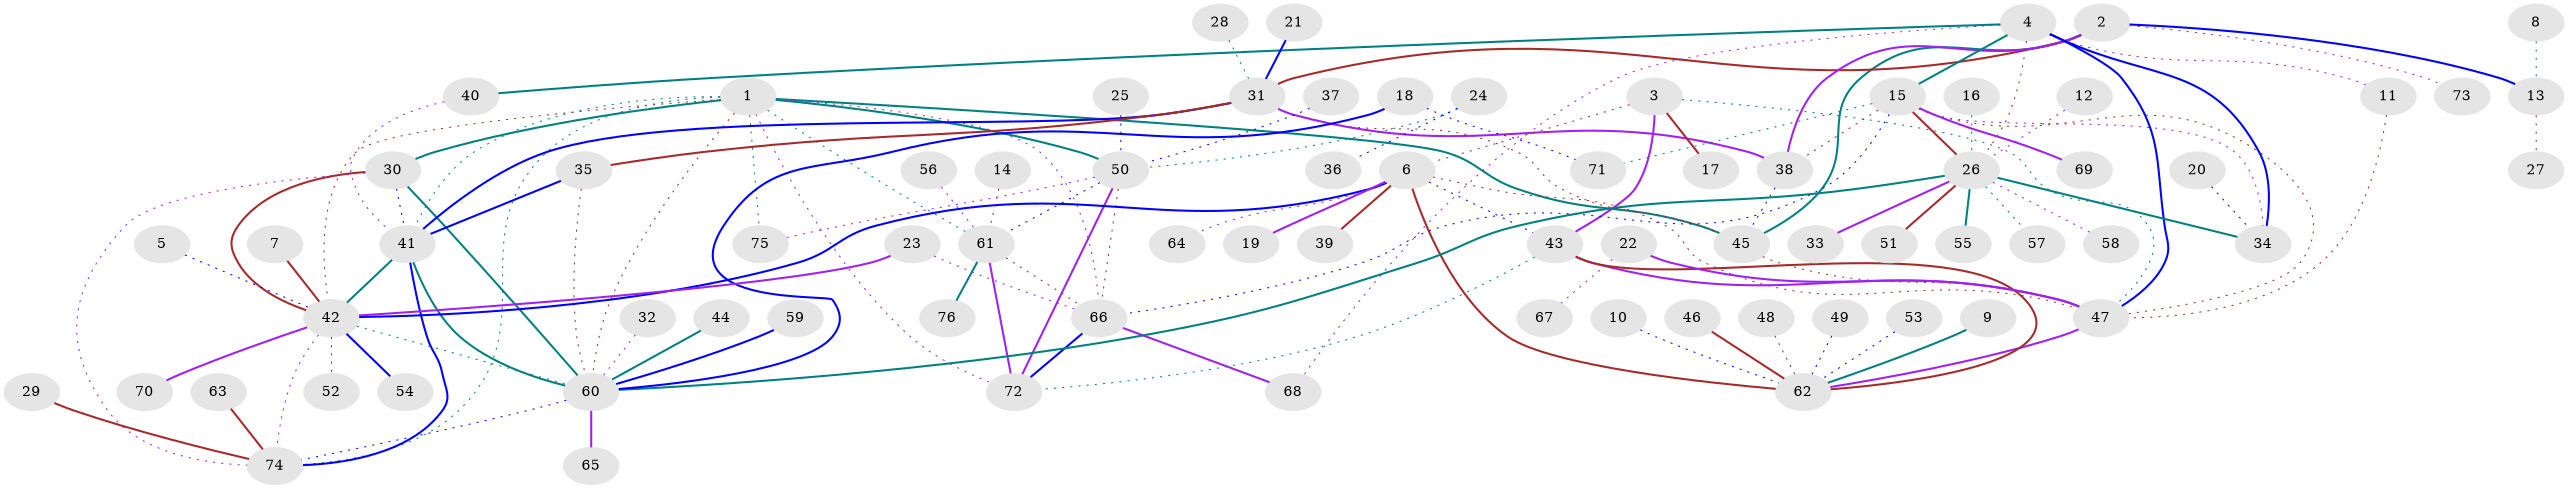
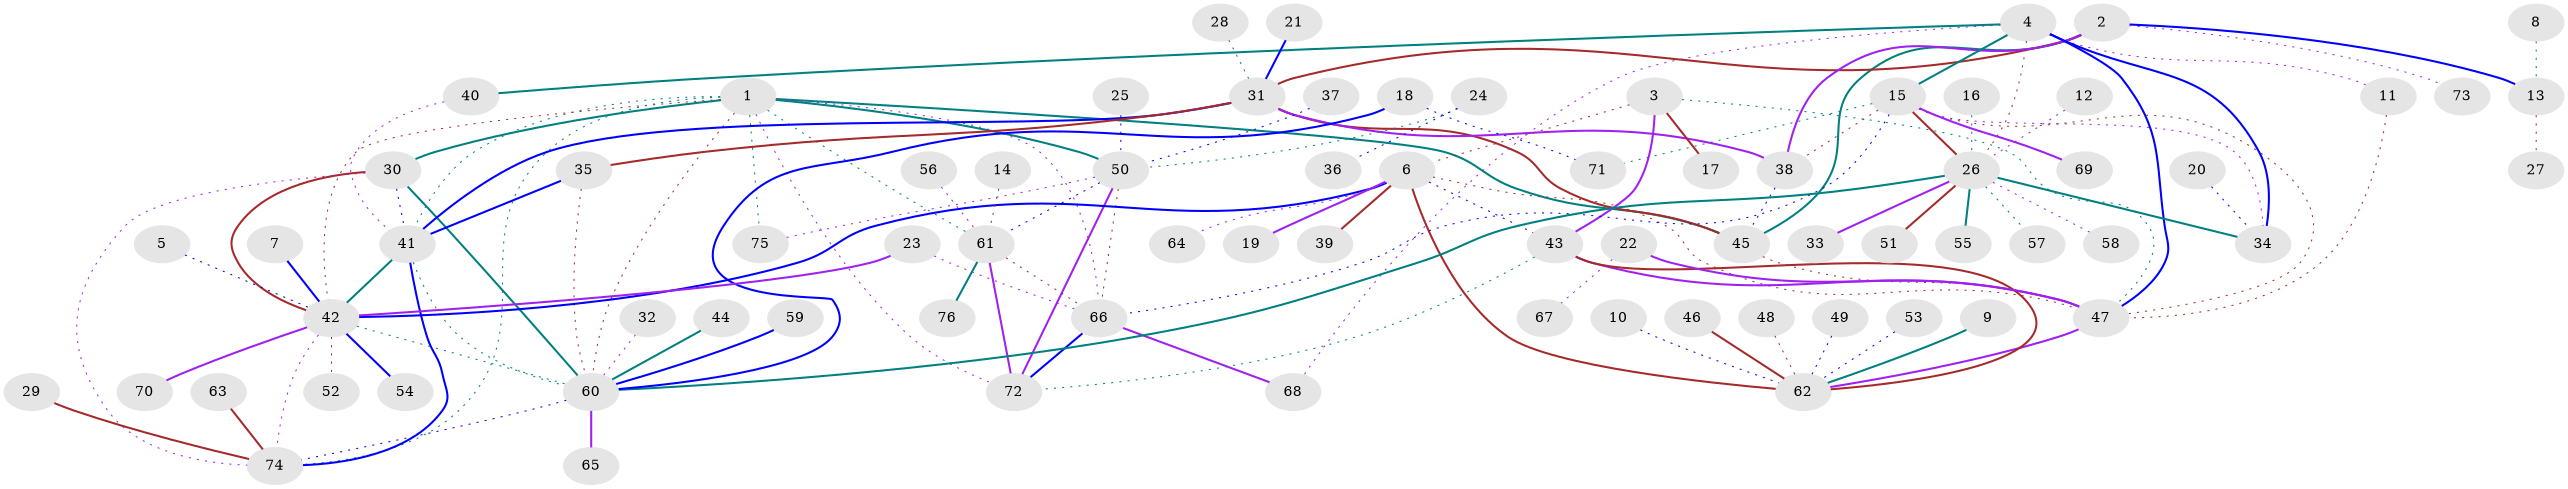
  graph {
    node [color=gray90 style=filled]
    edge [color=purple style=dotted weight=1.0]
    1
    30
    41
    42
    45
    50
    60
    61
    66
    72
    74
    75
    52
    54
    70
    47
    65
    76
    68
    2
    13
    31
    38
    73
    27
    35
    3
    6
    17
    43
    62
    19
    39
    64
    4
    11
    15
    26
    34
    40
    69
    71
    33
    51
    55
    57
    58
    5
    7
    8
    9
    10
    12
    14
    16
    18
    20
    21
    22
    67
    23
    24
    36
    25
    28
    29
    32
    37
    44
    46
    48
    49
    53
    56
    59
    63
    1 -- 30 [color=teal style=bold]
    1 -- 41 [color=teal]
    1 -- 42 [color=brown]
    1 -- 45 [color=teal style=bold]
    1 -- 50 [color=teal style=bold]
    1 -- 60 [color=brown]
    1 -- 61 [color=teal weight=2.0]
    1 -- 66
    1 -- 72
    1 -- 74 [color=teal]
    1 -- 75 [color=teal]
    30 -- 41 [color=blue]
    30 -- 42 [color=brown style=bold]
    30 -- 60 [color=teal style=bold]
    30 -- 74
    41 -- 42 [color=teal style=bold]
-   41 -- 60 [color=teal style=bold]
+   41 -- 60 [color=teal]
    41 -- 74 [color=blue style=bold]
    42 -- 60 [color=teal]
    42 -- 74
    42 -- 52 [color=brown]
    42 -- 54 [color=blue style=bold]
    42 -- 70 [style=bold]
    45 -- 47 [color=brown]
    50 -- 61 [color=blue weight=2.0]
    50 -- 66 [color=brown]
    50 -- 72 [style=bold]
    50 -- 75
    60 -- 74 [color=blue]
    60 -- 65 [style=bold]
    61 -- 66 [color=brown weight=2.0]
    61 -- 72 [style=bold weight=2.0]
    61 -- 76 [color=teal style=bold]
    66 -- 72 [color=blue style=bold]
    66 -- 68 [style=bold]
    47 -- 62 [style=bold]
    2 -- 45 [color=teal style=bold]
    2 -- 13 [color=blue style=bold]
    2 -- 31 [color=brown style=bold weight=2.0]
    2 -- 38 [style=bold weight=2.0]
    2 -- 73
    13 -- 27 [color=brown]
    31 -- 41 [color=blue style=bold]
-   31 -- 45 [color=brown weight=2.0]
+   31 -- 45 [color=brown style=bold weight=2.0]
    31 -- 38 [style=bold weight=4.0]
    31 -- 35 [color=brown style=bold]
    38 -- 45 [color=blue weight=2.0]
    35 -- 41 [color=blue style=bold]
    35 -- 60 [color=brown]
    3 -- 47 [color=teal]
    3 -- 6 [color=brown weight=2.0]
    3 -- 17 [color=brown style=bold]
    3 -- 43 [style=bold]
    6 -- 42 [color=blue style=bold]
    6 -- 47 [color=brown weight=2.0]
    6 -- 43 [color=blue weight=2.0]
    6 -- 62 [color=brown style=bold weight=2.0]
    6 -- 19 [style=bold]
    6 -- 39 [color=brown style=bold]
    6 -- 64
    43 -- 72 [color=teal]
    43 -- 47 [style=bold]
    43 -- 62 [color=brown style=bold]
    4 -- 47 [color=blue style=bold]
    4 -- 68
    4 -- 11
    4 -- 15 [color=teal style=bold weight=2.0]
    4 -- 26 [color=brown weight=2.0]
    4 -- 34 [color=blue style=bold weight=4.0]
    4 -- 40 [color=teal style=bold]
    11 -- 47 [color=brown]
    15 -- 66 [color=blue]
    15 -- 47 [color=brown]
    15 -- 38 [color=brown]
    15 -- 26 [color=brown style=bold]
    15 -- 34 [weight=2.0]
    15 -- 69 [style=bold]
    15 -- 71 [color=teal]
    26 -- 60 [color=teal style=bold]
    26 -- 34 [color=teal style=bold weight=2.0]
    26 -- 33 [style=bold]
    26 -- 51 [color=brown style=bold]
    26 -- 55 [color=teal style=bold]
    26 -- 57 [color=teal]
    26 -- 58
    40 -- 41
    5 -- 42 [color=blue]
-   7 -- 42 [color=brown style=bold]
+   7 -- 42 [color=blue style=bold]
    8 -- 13 [color=teal]
    9 -- 62 [color=teal style=bold]
    10 -- 62 [color=blue]
    12 -- 26
    14 -- 61 [color=brown]
    16 -- 26 [color=teal]
    18 -- 60 [color=blue style=bold]
    18 -- 71 [color=blue]
    20 -- 34 [color=blue]
    21 -- 31 [color=blue style=bold]
    22 -- 47 [style=bold]
    22 -- 67
    23 -- 42 [style=bold]
    23 -- 66
    24 -- 50 [color=teal]
    24 -- 36 [color=blue]
    25 -- 50 [color=blue]
    28 -- 31 [color=teal]
    29 -- 74 [color=brown style=bold]
    32 -- 60
    37 -- 50 [color=blue]
    44 -- 60 [color=teal style=bold]
    46 -- 62 [color=brown style=bold]
    48 -- 62 [color=brown]
    49 -- 62 [color=blue]
    53 -- 62 [color=blue]
    56 -- 61
    59 -- 60 [color=blue style=bold]
    63 -- 74 [color=brown style=bold]
  }
